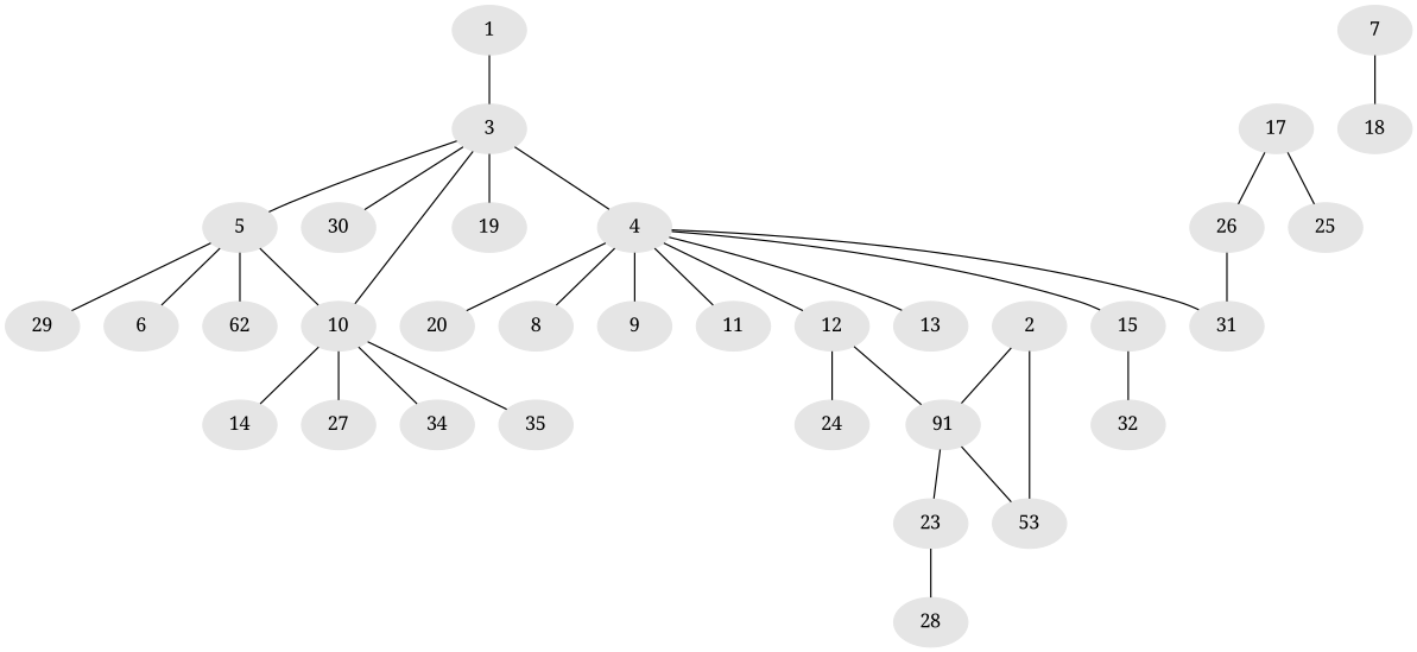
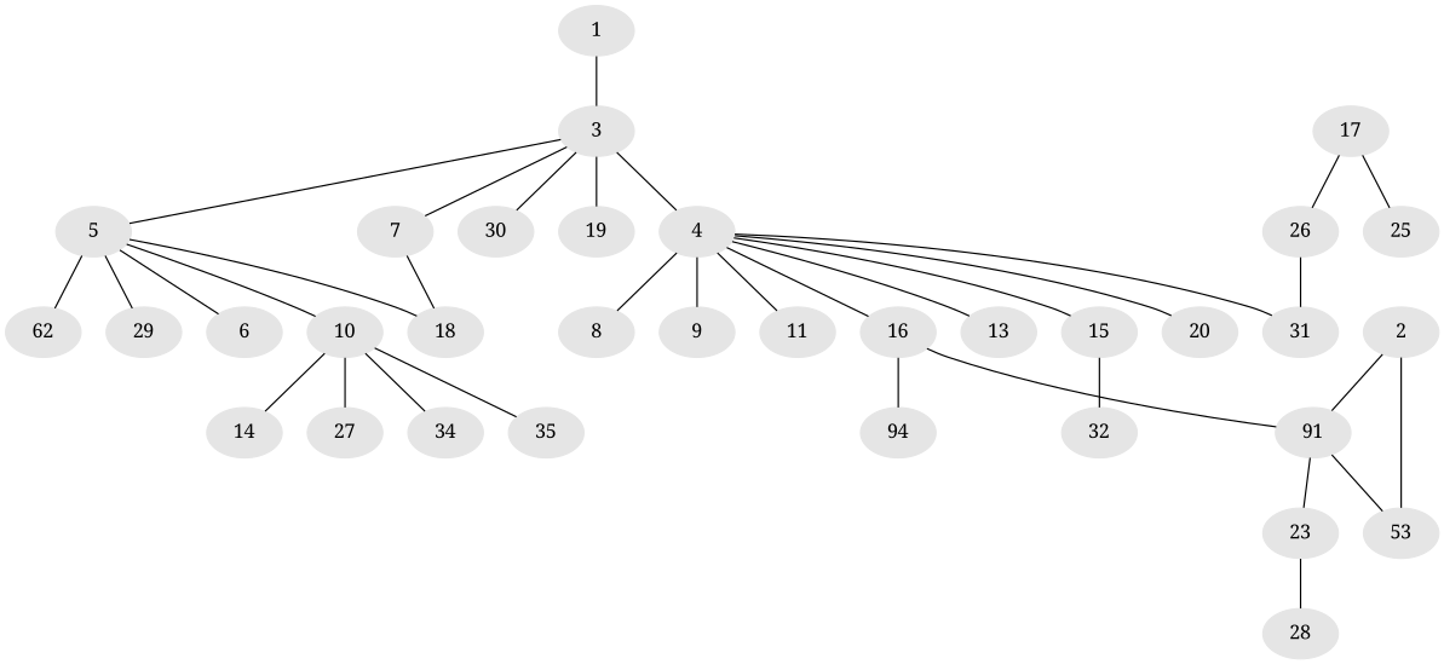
  graph {
    fontname="Noto Serif"
    node [color=gray90 fontname="Noto Serif" style=filled]
    edge [fontname="Noto Serif" weight=1.0]
    1
    3
    n3 [label=91]
    2
    n5 [label=53]
    19
    4
    5
    7
    30
    23
    8
    9
    11
-   12
+   12 [label=16]
    13
    15
    20
    31
    6
    10
    18
    n23 [label=62]
    29
-   24
+   24 [label=94]
    32
    17
    25
    26
    35
    14
    27
    34
    28
    1 -- 3
    3 -- 19 [weight=3.0]
    3 -- 4
    3 -- 5
-   3 -- 10
+   3 -- 7
    3 -- 30
    n3 -- n5
    n3 -- 23
    2 -- n3
    2 -- n5
    4 -- 8
    4 -- 9 [weight=15.0]
    4 -- 11
    4 -- 12
    4 -- 13
    4 -- 15
    4 -- 20
    4 -- 31
    5 -- 6
    5 -- 10
+   5 -- 18
    5 -- n23 [weight=5.0]
    5 -- 29
    7 -- 18
    23 -- 28
    12 -- n3
    12 -- 24
    15 -- 32
    10 -- 35
    10 -- 14
    10 -- 27 [weight=2.0]
    10 -- 34
    17 -- 25
    17 -- 26
    26 -- 31
  }
